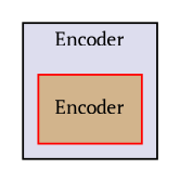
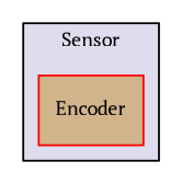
  digraph {
    compound=true
    rankdir=LR
    fontname="PT Serif"
    n1 [fillcolor=tan fontname="PT Serif" fontsize=10 label=Encoder pencolor=black shape=box style=filled color=red]
    subgraph cluster_1 {
      bgcolor="#ddddee"
      fontsize=10
-     label=Encoder
+     label=Sensor
      pencolor=black
      n1
    }
  }
